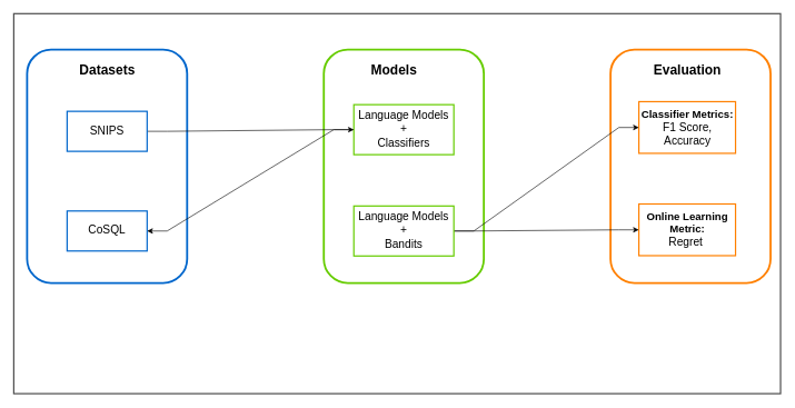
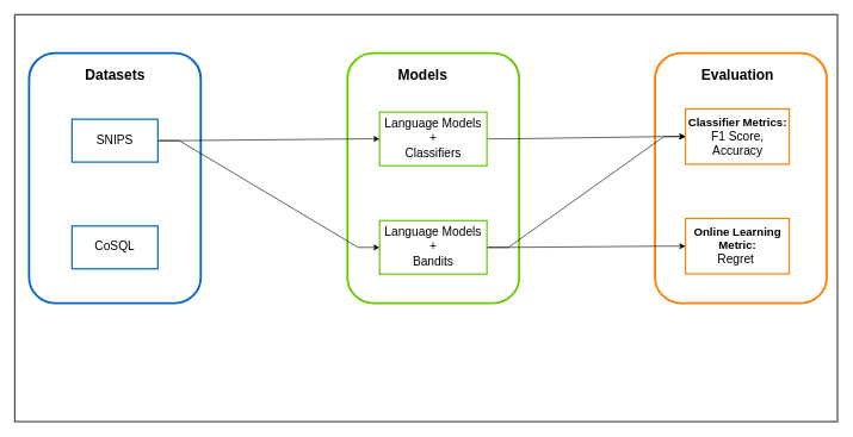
  <mxCell id="0" />
  <mxCell id="1" parent="0" />
  <mxCell id="2" value="&lt;b&gt;&lt;font style=&quot;font-size: 20px&quot;&gt;Datasets&lt;/font&gt;&lt;/b&gt;" style="text;html=1;align=center;verticalAlign=middle;resizable=0;points=[];autosize=1;strokeColor=none;" parent="1" vertex="1"><mxGeometry x="110" y="94" width="100" height="20" as="geometry" /></mxCell>
  <mxCell id="3" value="&lt;b&gt;&lt;font style=&quot;font-size: 20px&quot;&gt;Models&lt;/font&gt;&lt;/b&gt;" style="text;html=1;align=center;verticalAlign=middle;resizable=0;points=[];autosize=1;strokeColor=none;" parent="1" vertex="1"><mxGeometry x="550" y="94" width="80" height="20" as="geometry" /></mxCell>
  <mxCell id="4" value="&lt;b&gt;&lt;font style=&quot;font-size: 20px&quot;&gt;Evaluation&lt;/font&gt;&lt;/b&gt;" style="text;html=1;align=center;verticalAlign=middle;resizable=0;points=[];autosize=1;strokeColor=none;" parent="1" vertex="1"><mxGeometry x="970" y="94" width="120" height="20" as="geometry" /></mxCell>
  <mxCell id="5" value="&lt;font&gt;&lt;br&gt;&lt;/font&gt;" style="text;html=1;align=center;verticalAlign=middle;resizable=0;points=[];autosize=1;strokeColor=none;" parent="1" vertex="1"><mxGeometry x="150" y="184" width="20" height="20" as="geometry" /></mxCell>
  <mxCell id="6" value="&lt;font&gt;&lt;br&gt;&lt;/font&gt;" style="text;html=1;align=center;verticalAlign=middle;resizable=0;points=[];autosize=1;strokeColor=none;" parent="1" vertex="1"><mxGeometry x="150" y="331" width="20" height="20" as="geometry" /></mxCell>
  <mxCell id="7" value="&lt;font style=&quot;font-size: 17px&quot;&gt;&lt;br&gt;&lt;/font&gt;" style="text;html=1;align=center;verticalAlign=middle;resizable=0;points=[];autosize=1;strokeColor=none;" parent="1" vertex="1"><mxGeometry x="595" y="184" width="20" height="20" as="geometry" /></mxCell>
  <mxCell id="8" value="&lt;font style=&quot;font-size: 17px&quot;&gt;&lt;br&gt;&lt;/font&gt;" style="text;html=1;align=center;verticalAlign=middle;resizable=0;points=[];autosize=1;strokeColor=none;" parent="1" vertex="1"><mxGeometry x="595" y="336" width="20" height="20" as="geometry" /></mxCell>
  <mxCell id="9" value="&lt;font style=&quot;font-size: 17px&quot;&gt;&lt;br&gt;&lt;/font&gt;" style="text;html=1;align=center;verticalAlign=middle;resizable=0;points=[];autosize=1;strokeColor=none;" parent="1" vertex="1"><mxGeometry x="1025" y="148" width="20" height="20" as="geometry" /></mxCell>
  <mxCell id="10" value="&lt;font style=&quot;font-size: 17px&quot;&gt;&lt;br&gt;&lt;/font&gt;" style="text;html=1;align=center;verticalAlign=middle;resizable=0;points=[];autosize=1;strokeColor=none;" parent="1" vertex="1"><mxGeometry x="1025" y="311" width="20" height="20" as="geometry" /></mxCell>
  <mxCell id="11" value="" style="rounded=1;whiteSpace=wrap;html=1;fillColor=none;strokeColor=#0066CC;strokeWidth=3;" parent="1" vertex="1"><mxGeometry x="40" y="74" width="240" height="350" as="geometry" /></mxCell>
  <mxCell id="12" value="" style="rounded=1;whiteSpace=wrap;html=1;fillColor=none;strokeColor=#66CC00;strokeWidth=3;" parent="1" vertex="1"><mxGeometry x="485" y="74" width="240" height="350" as="geometry" /></mxCell>
  <mxCell id="13" value="" style="rounded=1;whiteSpace=wrap;html=1;fillColor=none;strokeWidth=3;strokeColor=#FF8000;" parent="1" vertex="1"><mxGeometry x="915" y="74" width="240" height="350" as="geometry" /></mxCell>
- <mxCell id="14" style="edgeStyle=entityRelationEdgeStyle;rounded=0;orthogonalLoop=1;jettySize=auto;html=1;elbow=vertical;" edge="1" parent="1" source="15" target="19"><mxGeometry relative="1" as="geometry" /></mxCell>
+ <mxCell id="14" style="edgeStyle=entityRelationEdgeStyle;rounded=0;orthogonalLoop=1;jettySize=auto;html=1;entryX=0;entryY=0.5;entryDx=0;entryDy=0;elbow=vertical;" edge="1" parent="1" source="15" target="23"><mxGeometry relative="1" as="geometry" /></mxCell>
  <mxCell id="15" value="&lt;span style=&quot;font-size: 17px&quot;&gt;Language Models&lt;br&gt;&lt;/span&gt;&lt;span style=&quot;font-size: 17px&quot;&gt;+&lt;/span&gt;&lt;br style=&quot;font-size: 17px&quot;&gt;&lt;span style=&quot;font-size: 17px&quot;&gt;Classifiers&lt;/span&gt;" style="rounded=0;whiteSpace=wrap;html=1;fillColor=none;strokeColor=#66CC00;strokeWidth=2;" parent="1" vertex="1"><mxGeometry x="530" y="156.5" width="150" height="75" as="geometry" /></mxCell>
+ <mxCell id="16" style="edgeStyle=entityRelationEdgeStyle;rounded=0;orthogonalLoop=1;jettySize=auto;html=1;exitX=1;exitY=0.5;exitDx=0;exitDy=0;entryX=0;entryY=0.5;entryDx=0;entryDy=0;elbow=vertical;" edge="1" parent="1" source="18" target="22"><mxGeometry relative="1" as="geometry" /></mxCell>
  <mxCell id="17" style="edgeStyle=entityRelationEdgeStyle;rounded=0;orthogonalLoop=1;jettySize=auto;html=1;entryX=0;entryY=0.5;entryDx=0;entryDy=0;elbow=vertical;" edge="1" parent="1" source="18" target="15"><mxGeometry relative="1" as="geometry" /></mxCell>
  <mxCell id="18" value="&lt;span style=&quot;font-size: 17px;&quot;&gt;SNIPS&lt;/span&gt;" style="rounded=0;whiteSpace=wrap;html=1;fillColor=none;strokeColor=#0066CC;strokeWidth=2;" parent="1" vertex="1"><mxGeometry x="100" y="166.5" width="120" height="60" as="geometry" /></mxCell>
  <mxCell id="19" value="&lt;span style=&quot;font-size: 17px&quot;&gt;CoSQL&lt;/span&gt;" style="rounded=0;whiteSpace=wrap;html=1;fillColor=none;strokeColor=#0066CC;strokeWidth=2;" parent="1" vertex="1"><mxGeometry x="100" y="316" width="120" height="60" as="geometry" /></mxCell>
  <mxCell id="20" style="edgeStyle=entityRelationEdgeStyle;rounded=0;orthogonalLoop=1;jettySize=auto;html=1;entryX=0;entryY=0.5;entryDx=0;entryDy=0;elbow=vertical;" edge="1" parent="1" source="22" target="24"><mxGeometry relative="1" as="geometry" /></mxCell>
  <mxCell id="21" style="edgeStyle=entityRelationEdgeStyle;rounded=0;orthogonalLoop=1;jettySize=auto;html=1;entryX=0;entryY=0.5;entryDx=0;entryDy=0;elbow=vertical;" edge="1" parent="1" source="22" target="23"><mxGeometry relative="1" as="geometry" /></mxCell>
  <mxCell id="22" value="&lt;span style=&quot;font-size: 17px&quot;&gt;Language Models&lt;br&gt;&lt;/span&gt;&lt;span style=&quot;font-size: 17px&quot;&gt;+&lt;/span&gt;&lt;br style=&quot;font-size: 17px&quot;&gt;&lt;span style=&quot;font-size: 17px&quot;&gt;Bandits&lt;/span&gt;" style="rounded=0;whiteSpace=wrap;html=1;fillColor=none;strokeColor=#66CC00;strokeWidth=2;" parent="1" vertex="1"><mxGeometry x="530" y="308.5" width="150" height="75" as="geometry" /></mxCell>
  <mxCell id="23" value="&lt;b&gt;&lt;font style=&quot;font-size: 16px&quot;&gt;Classifier Metrics:&lt;/font&gt;&lt;/b&gt;&lt;br&gt;&lt;span style=&quot;font-size: 17px&quot;&gt;F1 Score,&lt;/span&gt;&lt;br style=&quot;font-size: 17px&quot;&gt;&lt;span style=&quot;font-size: 17px&quot;&gt;Accuracy&lt;/span&gt;" style="rounded=0;whiteSpace=wrap;html=1;fillColor=none;strokeWidth=2;strokeColor=#FF8000;" parent="1" vertex="1"><mxGeometry x="957.5" y="152" width="145" height="77.5" as="geometry" /></mxCell>
  <mxCell id="24" value="&lt;b&gt;&lt;font style=&quot;font-size: 16px&quot;&gt;Online Learning Metric:&lt;br&gt;&lt;/font&gt;&lt;/b&gt;&lt;span style=&quot;font-size: 17px&quot;&gt;Regret&amp;nbsp;&lt;/span&gt;" style="rounded=0;whiteSpace=wrap;html=1;fillColor=none;strokeWidth=2;strokeColor=#FF8000;" parent="1" vertex="1"><mxGeometry x="957.5" y="305.5" width="145" height="77.5" as="geometry" /></mxCell>
  <mxCell id="25" value="" style="rounded=0;whiteSpace=wrap;html=1;strokeWidth=2;strokeColor=#4D4D4D;fillColor=none;" parent="1" vertex="1"><mxGeometry x="20" y="20" width="1150" height="570" as="geometry" /></mxCell>
  <mxCell id="26" value="" style="shape=image;verticalLabelPosition=bottom;labelBackgroundColor=#ffffff;verticalAlign=top;aspect=fixed;imageAspect=0;image=https://uptime-storage.s3.amazonaws.com/logos/d32f5c39b694f3e64d29fc2c9b988cdd.png;" parent="1" vertex="1"><mxGeometry x="350" y="443.99" width="130" height="130" as="geometry" /></mxCell>
  <mxCell id="27" value="" style="shape=image;verticalLabelPosition=bottom;labelBackgroundColor=#ffffff;verticalAlign=top;aspect=fixed;imageAspect=0;image=https://upload.wikimedia.org/wikipedia/commons/thumb/2/2d/Tensorflow_logo.svg/1200px-Tensorflow_logo.svg.png;" parent="1" vertex="1"><mxGeometry x="547" y="457.64" width="96" height="102.71" as="geometry" /></mxCell>
  <mxCell id="28" value="" style="shape=image;verticalLabelPosition=bottom;labelBackgroundColor=#ffffff;verticalAlign=top;aspect=fixed;imageAspect=0;image=https://pytorch.org/assets/images/pytorch-logo.png;" parent="1" vertex="1"><mxGeometry x="680" y="443.99" width="140" height="140" as="geometry" /></mxCell>
